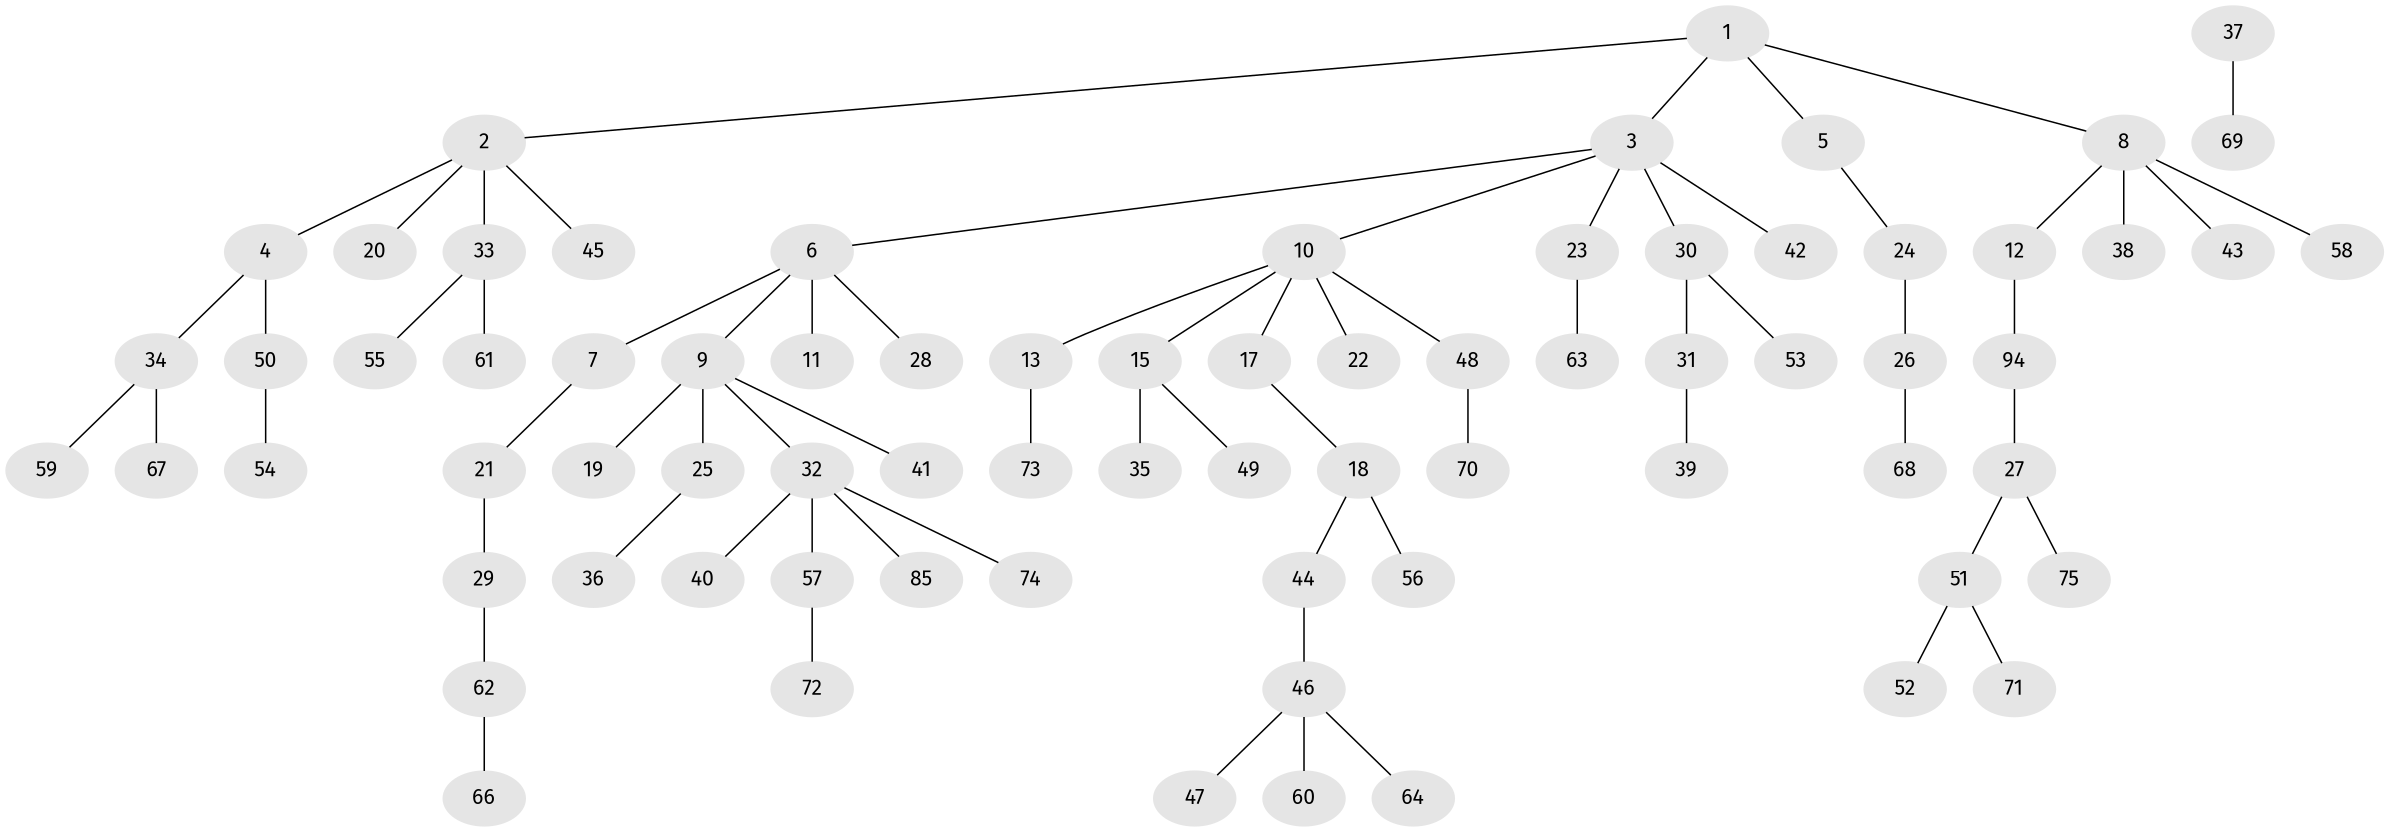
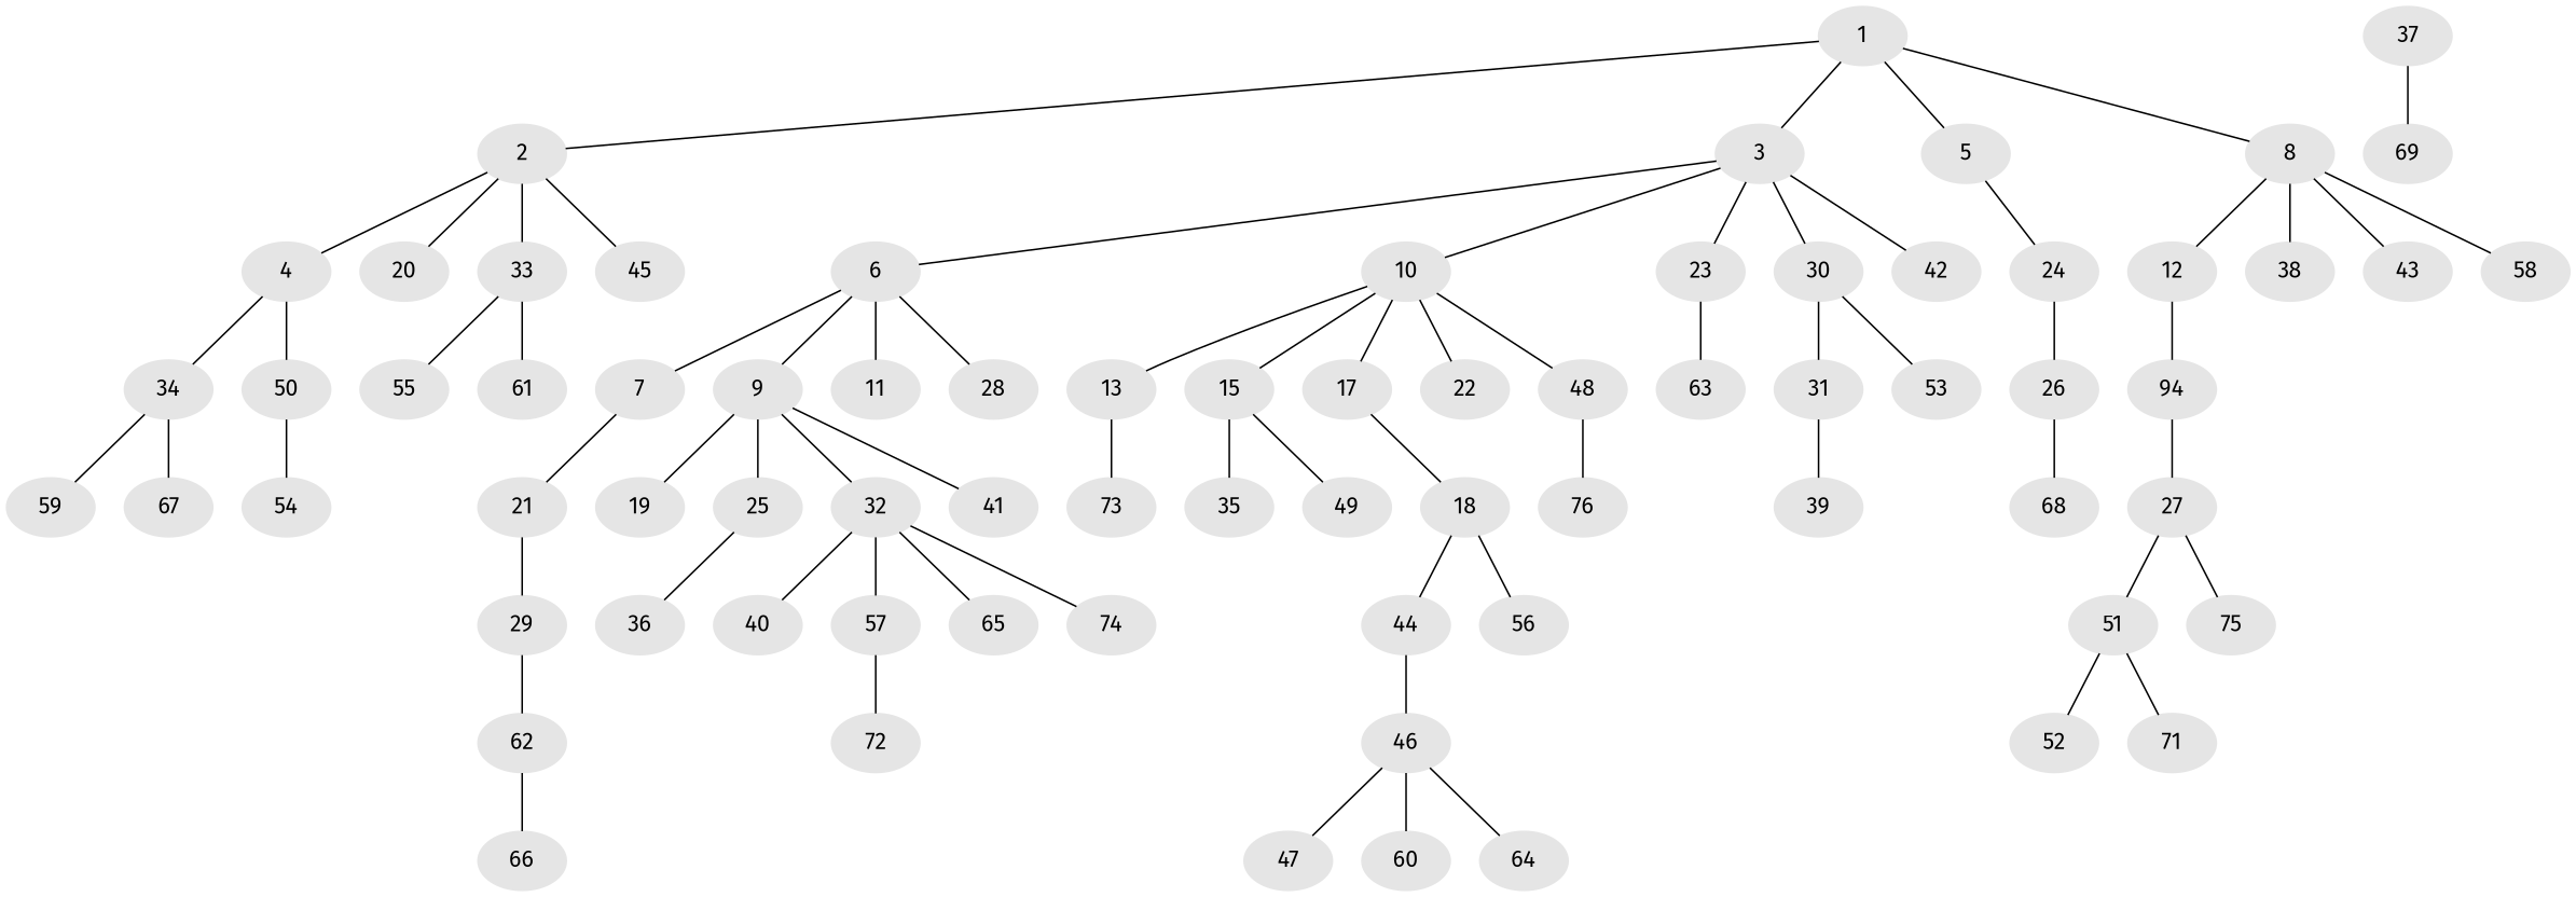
  graph {
    fontname="Fira Sans"
    node [color=gray90 fontname="Fira Sans" style=filled]
    edge [fontname="Fira Sans"]
    1
    2
    3
    5
    8
    4
    20
    33
    45
    6
    10
    23
    30
    42
    24
    12
    38
    43
    58
    34
    50
    55
    61
    7
    9
    11
    28
    13
    15
    17
    22
    48
    63
    31
    53
    59
    67
    54
    26
    21
    19
    25
    32
    41
    29
    n46 [label=94]
    36
    40
    57
-   65 [label=85]
+   65
    74
    73
    35
    49
    18
-   70
+   70 [label=76]
    27
    51
    75
    37
    69
    44
    56
    46
    62
    68
    52
    71
    66
    39
    72
    47
    60
    64
    1 -- 2
    1 -- 3
    1 -- 5
    1 -- 8
    2 -- 4
    2 -- 20
    2 -- 33
    2 -- 45
    3 -- 6
    3 -- 10
    3 -- 23
    3 -- 30
    3 -- 42
    5 -- 24
    8 -- 12
    8 -- 38
    8 -- 43
    8 -- 58
    4 -- 34
    4 -- 50
    33 -- 55
    33 -- 61
    6 -- 7
    6 -- 9
    6 -- 11
    6 -- 28
    10 -- 13
    10 -- 15
    10 -- 17
    10 -- 22
    10 -- 48
    23 -- 63
    30 -- 31
    30 -- 53
    24 -- 26
    12 -- n46
    34 -- 59
    34 -- 67
    50 -- 54
    7 -- 21
    9 -- 19
    9 -- 25
    9 -- 32
    9 -- 41
    13 -- 73
    15 -- 35
    15 -- 49
    17 -- 18
    48 -- 70
    31 -- 39
    26 -- 68
    21 -- 29
    25 -- 36
    32 -- 40
    32 -- 57
    32 -- 65
    32 -- 74
    29 -- 62
    n46 -- 27
    57 -- 72
    18 -- 44
    18 -- 56
    27 -- 51
    27 -- 75
    51 -- 52
    51 -- 71
    37 -- 69
    44 -- 46
    46 -- 47
    46 -- 60
    46 -- 64
    62 -- 66
  }
